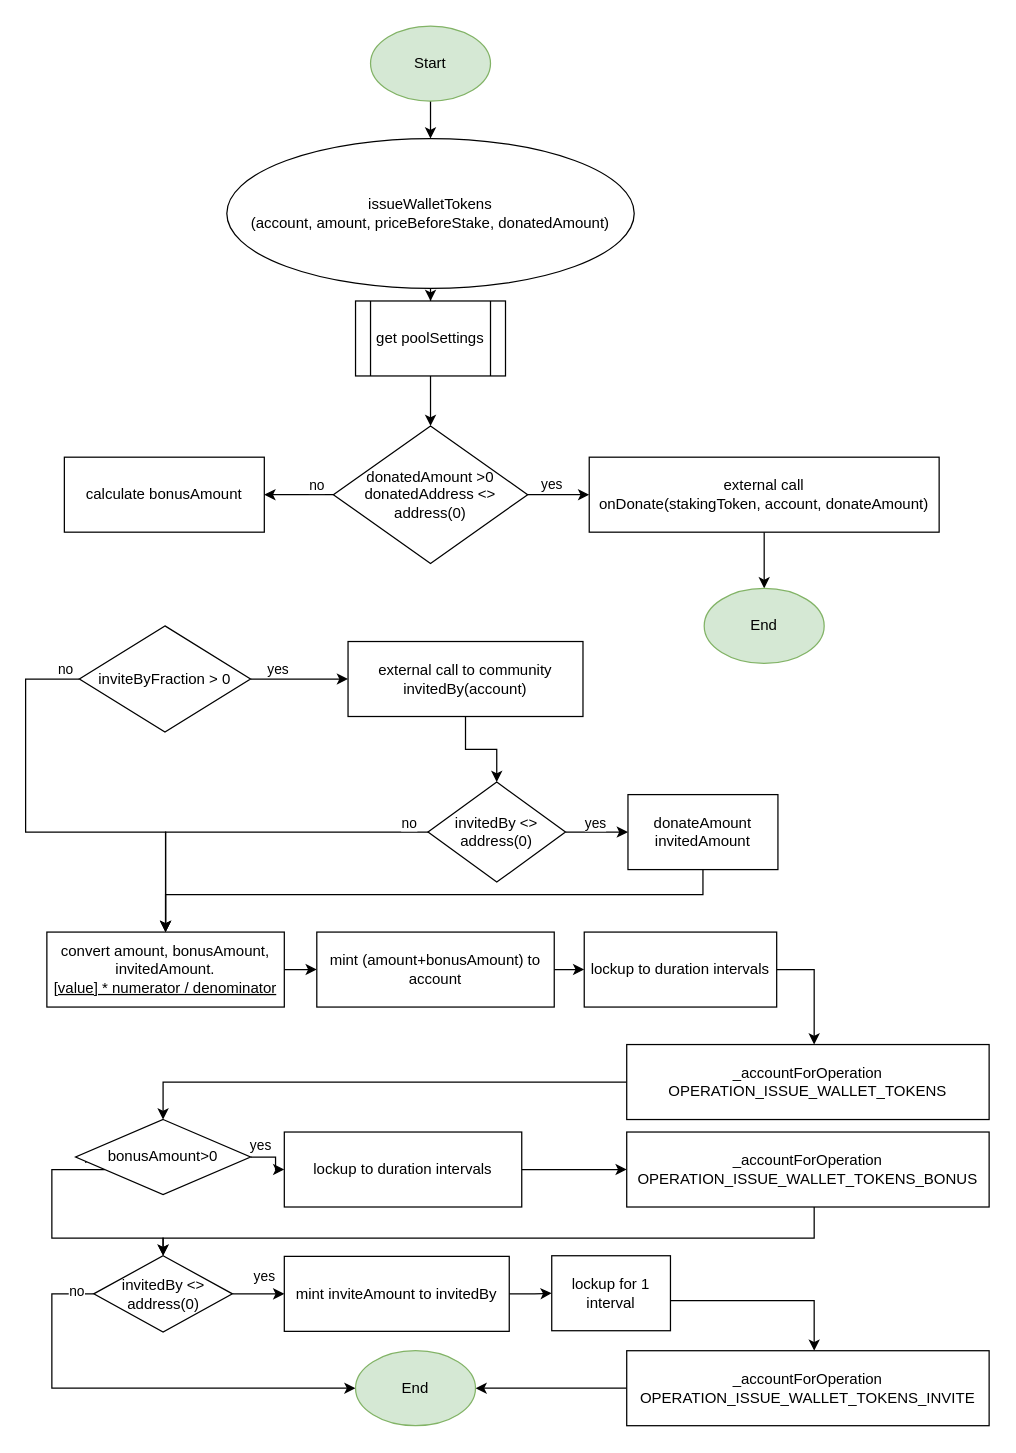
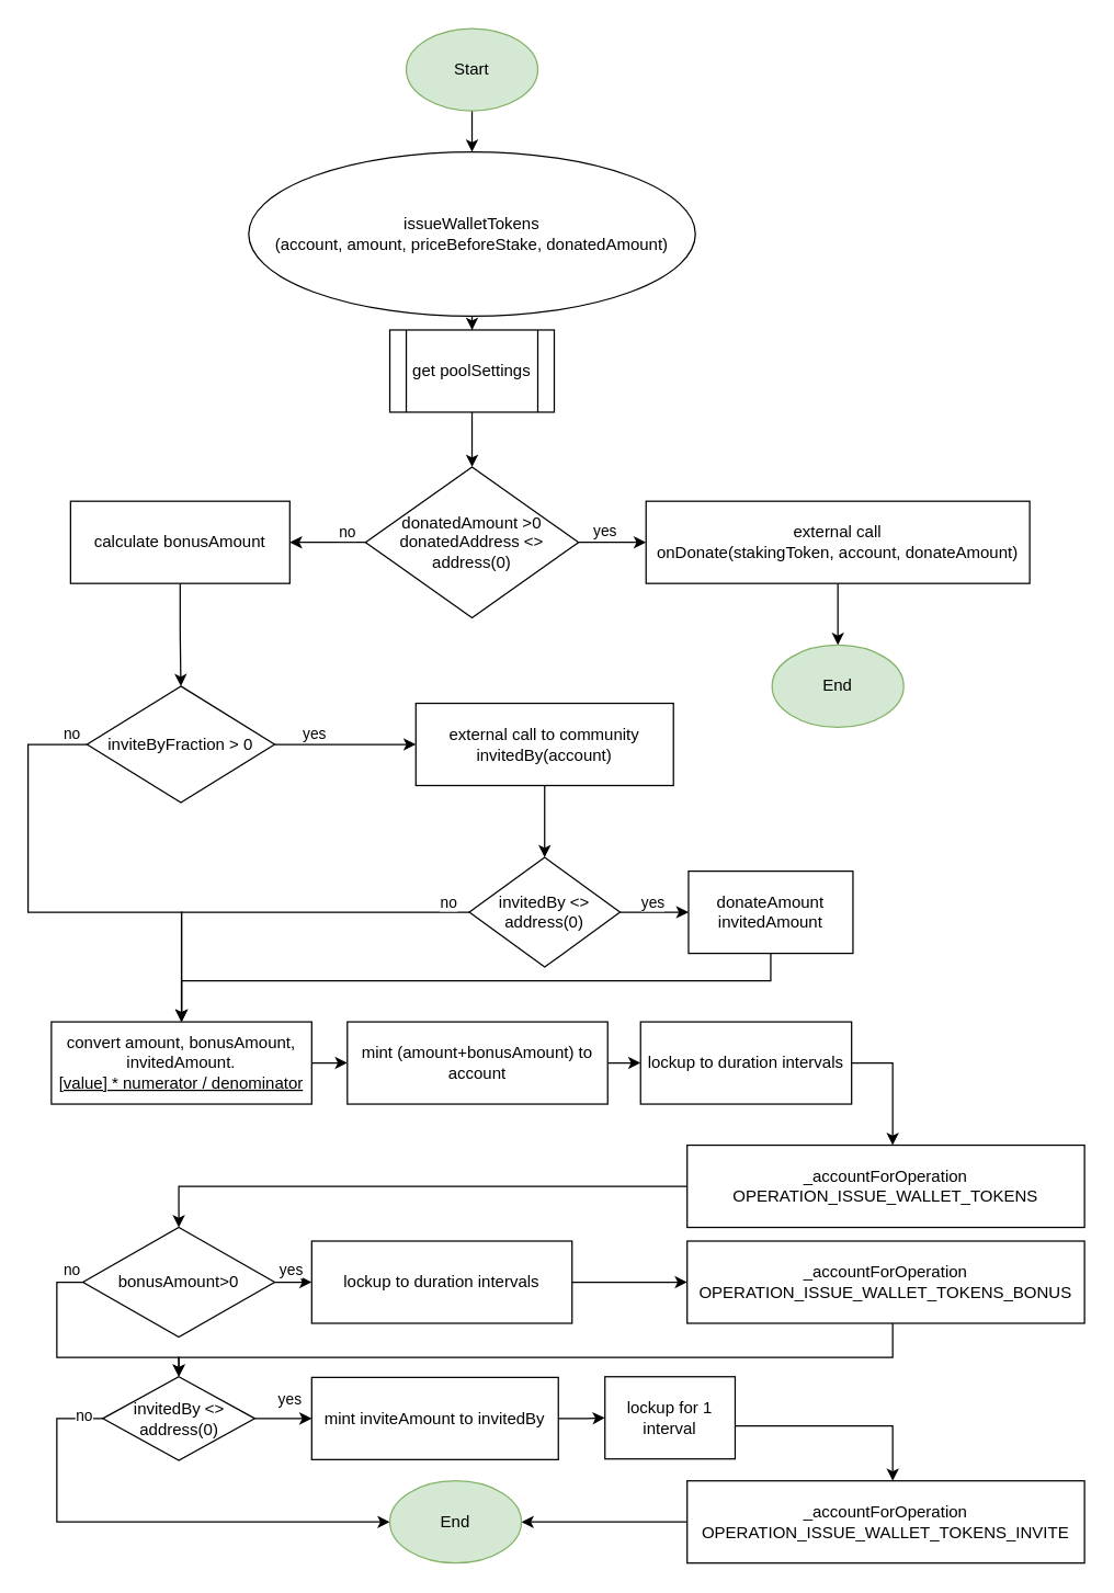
  <mxCell id="0" />
  <mxCell id="1" parent="0" />
  <mxCell id="2" style="edgeStyle=orthogonalEdgeStyle;rounded=0;orthogonalLoop=1;jettySize=auto;html=1;" edge="1" parent="1" source="3" target="6"><mxGeometry relative="1" as="geometry" /></mxCell>
  <mxCell id="3" value="issueWalletTokens&lt;br&gt;(account, amount, priceBeforeStake, donatedAmount)" style="ellipse;whiteSpace=wrap;html=1;" vertex="1" parent="1"><mxGeometry x="181" y="110" width="326" height="120" as="geometry" /></mxCell>
  <mxCell id="4" style="edgeStyle=orthogonalEdgeStyle;rounded=0;orthogonalLoop=1;jettySize=auto;html=1;exitX=0.5;exitY=1;exitDx=0;exitDy=0;" edge="1" parent="1" source="14" target="3"><mxGeometry relative="1" as="geometry"><mxPoint x="333" y="80" as="sourcePoint" /></mxGeometry></mxCell>
  <mxCell id="5" style="edgeStyle=orthogonalEdgeStyle;rounded=0;orthogonalLoop=1;jettySize=auto;html=1;entryX=0.5;entryY=0;entryDx=0;entryDy=0;" edge="1" parent="1" source="6" target="11"><mxGeometry relative="1" as="geometry" /></mxCell>
  <mxCell id="6" value="get poolSettings" style="shape=process;whiteSpace=wrap;html=1;backgroundOutline=1;" vertex="1" parent="1"><mxGeometry x="284" y="240" width="120" height="60" as="geometry" /></mxCell>
  <mxCell id="7" value="" style="edgeStyle=orthogonalEdgeStyle;rounded=0;orthogonalLoop=1;jettySize=auto;html=1;" edge="1" parent="1" source="11" target="13"><mxGeometry relative="1" as="geometry" /></mxCell>
  <mxCell id="8" value="yes" style="edgeLabel;html=1;align=center;verticalAlign=middle;resizable=0;points=[];" vertex="1" connectable="0" parent="7"><mxGeometry x="-0.243" y="4" relative="1" as="geometry"><mxPoint y="-5" as="offset" /></mxGeometry></mxCell>
  <mxCell id="9" value="" style="edgeStyle=orthogonalEdgeStyle;rounded=0;orthogonalLoop=1;jettySize=auto;html=1;" edge="1" parent="1" source="11" target="17"><mxGeometry relative="1" as="geometry" /></mxCell>
  <mxCell id="10" value="no" style="edgeLabel;html=1;align=center;verticalAlign=middle;resizable=0;points=[];" vertex="1" connectable="0" parent="9"><mxGeometry x="-0.116" y="-1" relative="1" as="geometry"><mxPoint x="10" y="-7" as="offset" /></mxGeometry></mxCell>
  <mxCell id="11" value="donatedAmount &amp;gt;0&lt;br&gt;donatedAddress &amp;lt;&amp;gt; address(0)" style="rhombus;whiteSpace=wrap;html=1;" vertex="1" parent="1"><mxGeometry x="266.25" y="340" width="155.5" height="110" as="geometry" /></mxCell>
  <mxCell id="12" value="" style="edgeStyle=orthogonalEdgeStyle;rounded=0;orthogonalLoop=1;jettySize=auto;html=1;entryX=0.5;entryY=0;entryDx=0;entryDy=0;" edge="1" parent="1" source="13" target="15"><mxGeometry relative="1" as="geometry"><mxPoint x="641" y="505" as="targetPoint" /></mxGeometry></mxCell>
  <mxCell id="13" value="external call &lt;br&gt;onDonate(stakingToken, account, donateAmount)" style="whiteSpace=wrap;html=1;" vertex="1" parent="1"><mxGeometry x="471" y="365" width="280" height="60" as="geometry" /></mxCell>
  <mxCell id="14" value="Start" style="ellipse;whiteSpace=wrap;html=1;fillColor=#d5e8d4;strokeColor=#82b366;" vertex="1" parent="1"><mxGeometry x="296" y="20" width="96" height="60" as="geometry" /></mxCell>
  <mxCell id="15" value="End" style="ellipse;whiteSpace=wrap;html=1;fillColor=#d5e8d4;strokeColor=#82b366;" vertex="1" parent="1"><mxGeometry x="563" y="470" width="96" height="60" as="geometry" /></mxCell>
+ <mxCell id="16" style="edgeStyle=orthogonalEdgeStyle;rounded=0;orthogonalLoop=1;jettySize=auto;html=1;entryX=0.5;entryY=0;entryDx=0;entryDy=0;" edge="1" parent="1" source="17" target="22"><mxGeometry relative="1" as="geometry" /></mxCell>
  <mxCell id="17" value="calculate bonusAmount" style="whiteSpace=wrap;html=1;" vertex="1" parent="1"><mxGeometry x="51" y="365" width="160" height="60" as="geometry" /></mxCell>
  <mxCell id="18" value="" style="edgeStyle=orthogonalEdgeStyle;rounded=0;orthogonalLoop=1;jettySize=auto;html=1;" edge="1" parent="1" source="22" target="24"><mxGeometry relative="1" as="geometry" /></mxCell>
  <mxCell id="19" value="yes" style="edgeLabel;html=1;align=center;verticalAlign=middle;resizable=0;points=[];" vertex="1" connectable="0" parent="18"><mxGeometry x="-0.436" y="-3" relative="1" as="geometry"><mxPoint x="-1" y="-11" as="offset" /></mxGeometry></mxCell>
  <mxCell id="20" style="edgeStyle=orthogonalEdgeStyle;rounded=0;orthogonalLoop=1;jettySize=auto;html=1;entryX=0.5;entryY=0;entryDx=0;entryDy=0;" edge="1" parent="1" source="22" target="33"><mxGeometry relative="1" as="geometry"><Array as="points"><mxPoint x="20" y="543" /><mxPoint x="20" y="665" /><mxPoint x="132" y="665" /></Array></mxGeometry></mxCell>
  <mxCell id="21" value="no" style="edgeLabel;html=1;align=center;verticalAlign=middle;resizable=0;points=[];" vertex="1" connectable="0" parent="20"><mxGeometry x="-0.918" y="-2" relative="1" as="geometry"><mxPoint x="3" y="-6" as="offset" /></mxGeometry></mxCell>
  <mxCell id="22" value="inviteByFraction &amp;gt; 0" style="rhombus;whiteSpace=wrap;html=1;" vertex="1" parent="1"><mxGeometry x="63" y="500" width="137" height="85" as="geometry" /></mxCell>
  <mxCell id="23" value="" style="edgeStyle=orthogonalEdgeStyle;rounded=0;orthogonalLoop=1;jettySize=auto;html=1;" edge="1" parent="1" source="24" target="29"><mxGeometry relative="1" as="geometry" /></mxCell>
- <mxCell id="24" value="external call to community &lt;br&gt;invitedBy(account)" style="whiteSpace=wrap;html=1;" vertex="1" parent="1"><mxGeometry x="278" y="512.5" width="188" height="60" as="geometry" /></mxCell>
+ <mxCell id="24" value="external call to community &lt;br&gt;invitedBy(account)" style="whiteSpace=wrap;html=1;" vertex="1" parent="1"><mxGeometry x="303" y="512.5" width="188" height="60" as="geometry" /></mxCell>
  <mxCell id="25" value="" style="edgeStyle=orthogonalEdgeStyle;rounded=0;orthogonalLoop=1;jettySize=auto;html=1;" edge="1" parent="1" source="29" target="31"><mxGeometry relative="1" as="geometry" /></mxCell>
  <mxCell id="26" value="yes" style="edgeLabel;html=1;align=center;verticalAlign=middle;resizable=0;points=[];" vertex="1" connectable="0" parent="25"><mxGeometry x="-0.068" y="-4" relative="1" as="geometry"><mxPoint y="-12" as="offset" /></mxGeometry></mxCell>
  <mxCell id="27" style="edgeStyle=orthogonalEdgeStyle;rounded=0;orthogonalLoop=1;jettySize=auto;html=1;" edge="1" parent="1" source="29" target="33"><mxGeometry relative="1" as="geometry" /></mxCell>
  <mxCell id="28" value="no" style="edgeLabel;html=1;align=center;verticalAlign=middle;resizable=0;points=[];" vertex="1" connectable="0" parent="27"><mxGeometry x="-0.826" y="3" relative="1" as="geometry"><mxPoint x="9" y="-11" as="offset" /></mxGeometry></mxCell>
  <mxCell id="29" value="invitedBy &amp;lt;&amp;gt; address(0)" style="rhombus;whiteSpace=wrap;html=1;" vertex="1" parent="1"><mxGeometry x="342" y="625" width="110" height="80" as="geometry" /></mxCell>
  <mxCell id="30" style="edgeStyle=orthogonalEdgeStyle;rounded=0;orthogonalLoop=1;jettySize=auto;html=1;entryX=0.5;entryY=0;entryDx=0;entryDy=0;" edge="1" parent="1" source="31" target="33"><mxGeometry relative="1" as="geometry"><Array as="points"><mxPoint x="562" y="715" /><mxPoint x="132" y="715" /></Array></mxGeometry></mxCell>
  <mxCell id="31" value="donateAmount invitedAmount" style="whiteSpace=wrap;html=1;" vertex="1" parent="1"><mxGeometry x="502" y="635" width="120" height="60" as="geometry" /></mxCell>
  <mxCell id="32" style="edgeStyle=orthogonalEdgeStyle;rounded=0;orthogonalLoop=1;jettySize=auto;html=1;" edge="1" parent="1" source="33" target="35"><mxGeometry relative="1" as="geometry" /></mxCell>
  <mxCell id="33" value="convert amount, bonusAmount, invitedAmount.&lt;br&gt;&lt;u&gt;[value] * numerator / denominator&lt;/u&gt;" style="whiteSpace=wrap;html=1;" vertex="1" parent="1"><mxGeometry x="37" y="745" width="190" height="60" as="geometry" /></mxCell>
  <mxCell id="34" value="" style="edgeStyle=orthogonalEdgeStyle;rounded=0;orthogonalLoop=1;jettySize=auto;html=1;" edge="1" parent="1" source="35" target="37"><mxGeometry relative="1" as="geometry" /></mxCell>
  <mxCell id="35" value="mint (amount+bonusAmount) to account" style="whiteSpace=wrap;html=1;" vertex="1" parent="1"><mxGeometry x="253" y="745" width="190" height="60" as="geometry" /></mxCell>
  <mxCell id="36" value="" style="edgeStyle=orthogonalEdgeStyle;rounded=0;orthogonalLoop=1;jettySize=auto;html=1;" edge="1" parent="1" source="37" target="39"><mxGeometry relative="1" as="geometry"><Array as="points"><mxPoint x="651" y="775" /></Array></mxGeometry></mxCell>
  <mxCell id="37" value="lockup to duration intervals" style="whiteSpace=wrap;html=1;" vertex="1" parent="1"><mxGeometry x="467" y="745" width="154" height="60" as="geometry" /></mxCell>
  <mxCell id="38" value="" style="edgeStyle=orthogonalEdgeStyle;rounded=0;orthogonalLoop=1;jettySize=auto;html=1;" edge="1" parent="1" source="39" target="44"><mxGeometry relative="1" as="geometry"><Array as="points"><mxPoint x="130" y="865" /></Array></mxGeometry></mxCell>
  <mxCell id="39" value="_accountForOperation&lt;br&gt;OPERATION_ISSUE_WALLET_TOKENS" style="whiteSpace=wrap;html=1;" vertex="1" parent="1"><mxGeometry x="501" y="835" width="290" height="60" as="geometry" /></mxCell>
  <mxCell id="40" style="edgeStyle=orthogonalEdgeStyle;rounded=0;orthogonalLoop=1;jettySize=auto;html=1;entryX=0;entryY=0.5;entryDx=0;entryDy=0;" edge="1" parent="1" source="44" target="46"><mxGeometry relative="1" as="geometry"><mxPoint x="253" y="935" as="targetPoint" /></mxGeometry></mxCell>
  <mxCell id="41" value="yes" style="edgeLabel;html=1;align=center;verticalAlign=middle;resizable=0;points=[];" vertex="1" connectable="0" parent="40"><mxGeometry x="-0.43" y="-1" relative="1" as="geometry"><mxPoint x="-4" y="-11" as="offset" /></mxGeometry></mxCell>
  <mxCell id="42" style="edgeStyle=orthogonalEdgeStyle;rounded=0;orthogonalLoop=1;jettySize=auto;html=1;" edge="1" parent="1" source="44" target="53"><mxGeometry relative="1" as="geometry"><Array as="points"><mxPoint x="41" y="935" /><mxPoint x="41" y="990" /><mxPoint x="130" y="990" /></Array></mxGeometry></mxCell>
  <mxCell id="43" value="no" style="edgeLabel;html=1;align=center;verticalAlign=middle;resizable=0;points=[];" vertex="1" connectable="0" parent="42"><mxGeometry x="-0.882" relative="1" as="geometry"><mxPoint x="1" y="-10" as="offset" /></mxGeometry></mxCell>
- <mxCell id="44" value="bonusAmount&amp;gt;0" style="rhombus;whiteSpace=wrap;html=1;" vertex="1" parent="1"><mxGeometry x="60" y="895" width="140" height="60" as="geometry" /></mxCell>
+ <mxCell id="44" value="bonusAmount&amp;gt;0" style="rhombus;whiteSpace=wrap;html=1;" vertex="1" parent="1"><mxGeometry x="60" y="895" width="140" height="80" as="geometry" /></mxCell>
  <mxCell id="45" style="edgeStyle=orthogonalEdgeStyle;rounded=0;orthogonalLoop=1;jettySize=auto;html=1;" edge="1" parent="1" source="46" target="48"><mxGeometry relative="1" as="geometry" /></mxCell>
  <mxCell id="46" value="lockup to duration intervals" style="whiteSpace=wrap;html=1;" vertex="1" parent="1"><mxGeometry x="227" y="905" width="190" height="60" as="geometry" /></mxCell>
  <mxCell id="47" style="edgeStyle=orthogonalEdgeStyle;rounded=0;orthogonalLoop=1;jettySize=auto;html=1;" edge="1" parent="1" source="48" target="53"><mxGeometry relative="1" as="geometry"><Array as="points"><mxPoint x="651" y="990" /><mxPoint x="130" y="990" /></Array></mxGeometry></mxCell>
  <mxCell id="48" value="_accountForOperation&lt;br&gt;OPERATION_ISSUE_WALLET_TOKENS_BONUS" style="whiteSpace=wrap;html=1;" vertex="1" parent="1"><mxGeometry x="501" y="905" width="290" height="60" as="geometry" /></mxCell>
  <mxCell id="49" value="" style="edgeStyle=orthogonalEdgeStyle;rounded=0;orthogonalLoop=1;jettySize=auto;html=1;" edge="1" parent="1" source="53" target="55"><mxGeometry relative="1" as="geometry" /></mxCell>
  <mxCell id="50" value="yes" style="edgeLabel;html=1;align=center;verticalAlign=middle;resizable=0;points=[];" vertex="1" connectable="0" parent="49"><mxGeometry x="0.032" relative="1" as="geometry"><mxPoint x="4" y="-14" as="offset" /></mxGeometry></mxCell>
  <mxCell id="51" style="edgeStyle=orthogonalEdgeStyle;rounded=0;orthogonalLoop=1;jettySize=auto;html=1;" edge="1" parent="1" source="53" target="60"><mxGeometry relative="1" as="geometry"><Array as="points"><mxPoint x="41" y="1035" /><mxPoint x="41" y="1110" /></Array></mxGeometry></mxCell>
  <mxCell id="52" value="no" style="edgeLabel;html=1;align=center;verticalAlign=middle;resizable=0;points=[];" vertex="1" connectable="0" parent="51"><mxGeometry x="-0.919" y="-2" relative="1" as="geometry"><mxPoint as="offset" /></mxGeometry></mxCell>
  <mxCell id="53" value="invitedBy &amp;lt;&amp;gt; &lt;br&gt;address(0)" style="rhombus;whiteSpace=wrap;html=1;" vertex="1" parent="1"><mxGeometry x="74.5" y="1004" width="111" height="61" as="geometry" /></mxCell>
  <mxCell id="54" value="" style="edgeStyle=orthogonalEdgeStyle;rounded=0;orthogonalLoop=1;jettySize=auto;html=1;" edge="1" parent="1" source="55" target="57"><mxGeometry relative="1" as="geometry" /></mxCell>
  <mxCell id="55" value="mint inviteAmount to invitedBy" style="whiteSpace=wrap;html=1;" vertex="1" parent="1"><mxGeometry x="227" y="1004.5" width="180" height="60" as="geometry" /></mxCell>
  <mxCell id="56" style="edgeStyle=orthogonalEdgeStyle;rounded=0;orthogonalLoop=1;jettySize=auto;html=1;" edge="1" parent="1" source="57" target="59"><mxGeometry relative="1" as="geometry"><Array as="points"><mxPoint x="651" y="1040" /></Array></mxGeometry></mxCell>
  <mxCell id="57" value="lockup for 1 interval" style="whiteSpace=wrap;html=1;" vertex="1" parent="1"><mxGeometry x="441" y="1004" width="95" height="60" as="geometry" /></mxCell>
  <mxCell id="58" style="edgeStyle=orthogonalEdgeStyle;rounded=0;orthogonalLoop=1;jettySize=auto;html=1;" edge="1" parent="1" source="59" target="60"><mxGeometry relative="1" as="geometry" /></mxCell>
  <mxCell id="59" value="_accountForOperation&lt;br&gt;OPERATION_ISSUE_WALLET_TOKENS_INVITE" style="whiteSpace=wrap;html=1;" vertex="1" parent="1"><mxGeometry x="501" y="1080" width="290" height="60" as="geometry" /></mxCell>
  <mxCell id="60" value="End" style="ellipse;whiteSpace=wrap;html=1;fillColor=#d5e8d4;strokeColor=#82b366;" vertex="1" parent="1"><mxGeometry x="284" y="1080" width="96" height="60" as="geometry" /></mxCell>
